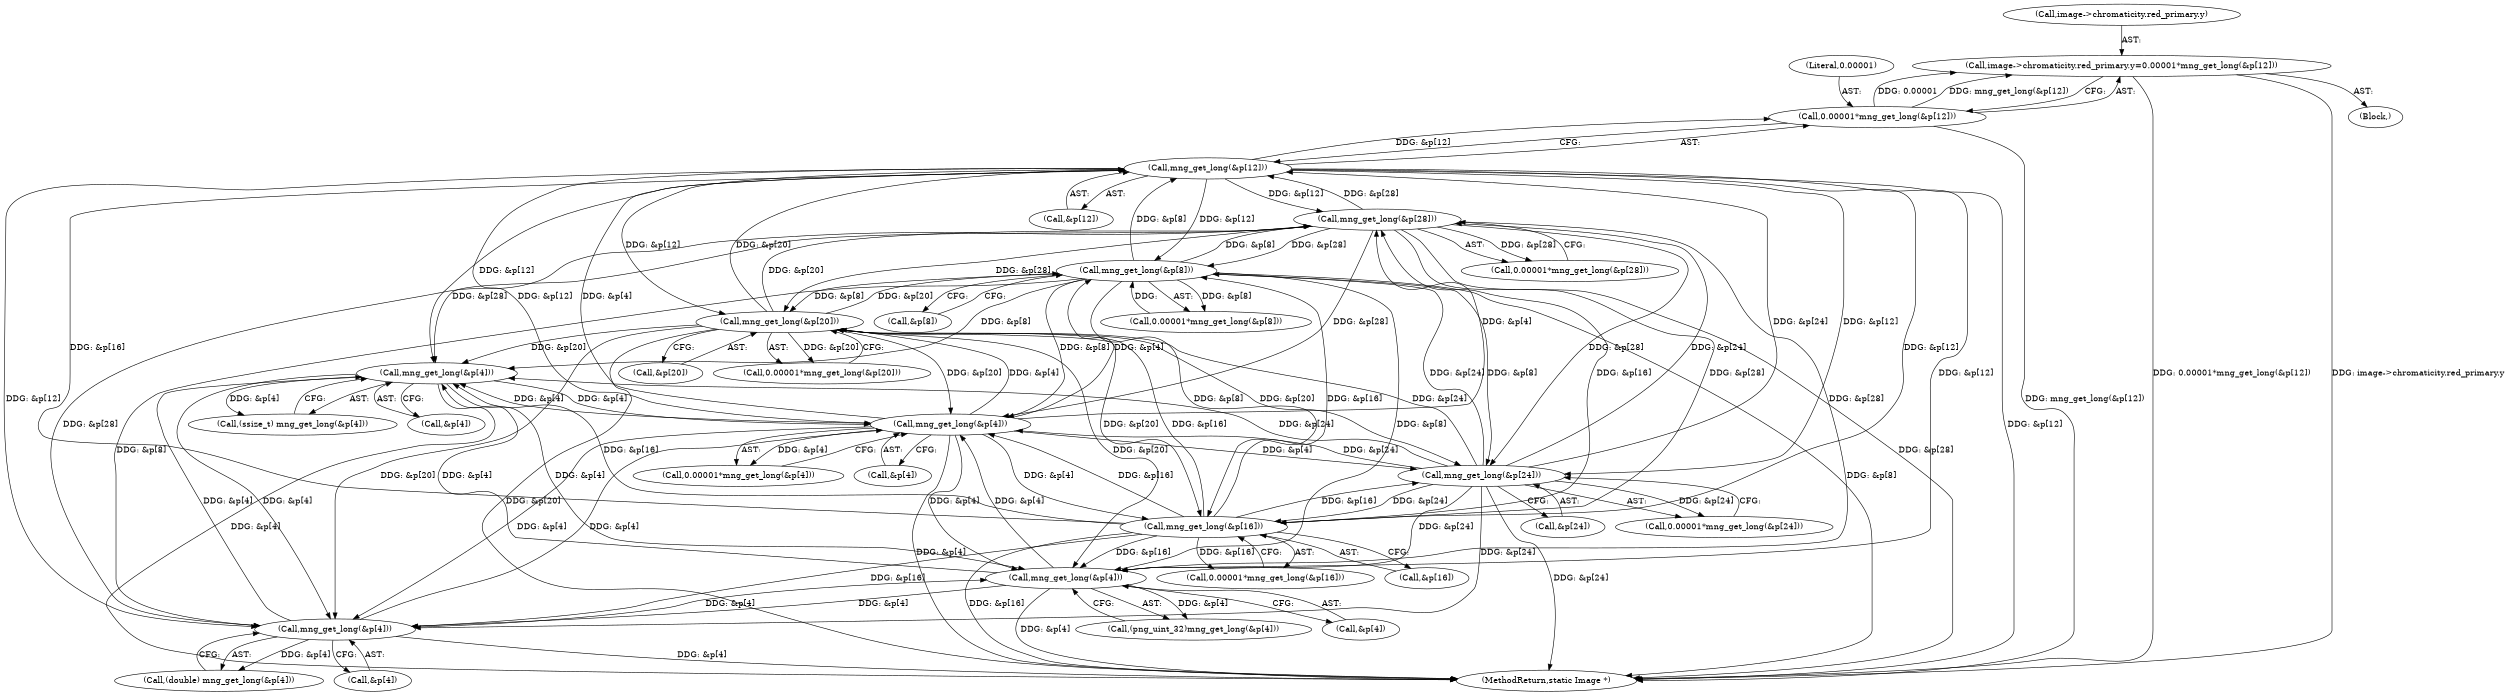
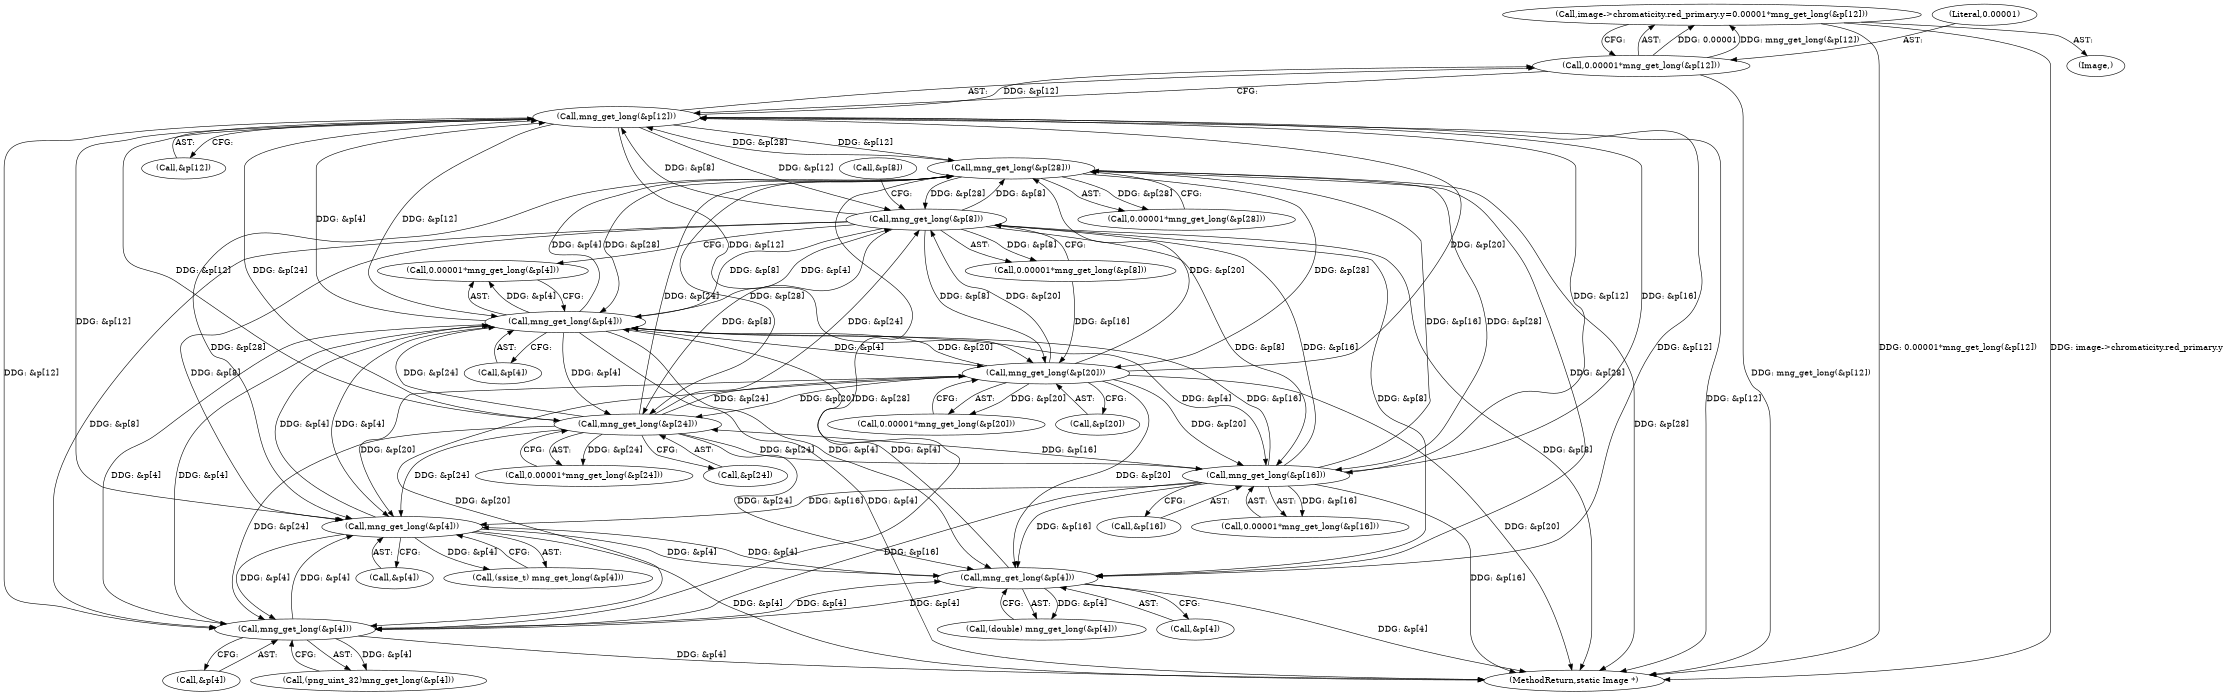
  digraph {
    n1 [label="(Call,image->chromaticity.red_primary.y=0.00001*mng_get_long(&p[12]))"]
    n2 [label="(Call,0.00001*mng_get_long(&p[12]))"]
    n3 [label="(MethodReturn,static Image *)"]
-   n4 [label="(Block,)"]
+   n4 [label="(Image,)"]
    n5 [label="(Call,mng_get_long(&p[12]))"]
    n6 [label="(Call,mng_get_long(&p[28]))"]
    n7 [label="(Call,mng_get_long(&p[8]))"]
    n8 [label="(Call,mng_get_long(&p[20]))"]
    n9 [label="(Call,mng_get_long(&p[24]))"]
    n10 [label="(Call,mng_get_long(&p[16]))"]
    n11 [label="(Call,mng_get_long(&p[4]))"]
    n12 [label="(Call,mng_get_long(&p[4]))"]
    n13 [label="(Call,mng_get_long(&p[4]))"]
    n14 [label="(Call,mng_get_long(&p[4]))"]
    n15 [label="(Call,&p[12])"]
    n16 [label="(Call,0.00001*mng_get_long(&p[28]))"]
    n17 [label="(Call,0.00001*mng_get_long(&p[8]))"]
    n18 [label="(Call,&p[8])"]
    n19 [label="(Call,&p[20])"]
    n20 [label="(Call,0.00001*mng_get_long(&p[20]))"]
    n21 [label="(Call,&p[24])"]
    n22 [label="(Call,0.00001*mng_get_long(&p[24]))"]
    n23 [label="(Call,0.00001*mng_get_long(&p[16]))"]
    n24 [label="(Call,&p[16])"]
    n25 [label="(Call,0.00001*mng_get_long(&p[4]))"]
    n26 [label="(Call,&p[4])"]
    n27 [label="(Call,(double) mng_get_long(&p[4]))"]
    n28 [label="(Call,&p[4])"]
    n29 [label="(Call,(png_uint_32)mng_get_long(&p[4]))"]
    n30 [label="(Call,&p[4])"]
    n31 [label="(Call,(ssize_t) mng_get_long(&p[4]))"]
    n32 [label="(Call,&p[4])"]
    n33 [label="(Literal,0.00001)"]
-   n34 [label="(Call,image->chromaticity.red_primary.y)"]
    n1 -> n2 [label="CFG: "]
    n1 -> n3 [label="DDG: 0.00001*mng_get_long(&p[12])"]
    n1 -> n3 [label="DDG: image->chromaticity.red_primary.y"]
    n1 -> n4 [label="AST: "]
    n2 -> n1 [label="AST: "]
    n2 -> n1 [label="DDG: 0.00001"]
    n2 -> n1 [label="DDG: mng_get_long(&p[12])"]
    n2 -> n3 [label="DDG: mng_get_long(&p[12])"]
    n2 -> n5 [label="CFG: "]
    n5 -> n2 [label="AST: "]
    n5 -> n2 [label="DDG: &p[12]"]
    n5 -> n3 [label="DDG: &p[12]"]
    n5 -> n6 [label="DDG: &p[12]"]
    n5 -> n7 [label="DDG: &p[12]"]
    n5 -> n8 [label="DDG: &p[12]"]
    n5 -> n9 [label="DDG: &p[12]"]
    n5 -> n10 [label="DDG: &p[12]"]
    n5 -> n11 [label="DDG: &p[12]"]
    n5 -> n12 [label="DDG: &p[12]"]
    n5 -> n13 [label="DDG: &p[12]"]
    n5 -> n14 [label="DDG: &p[12]"]
-   n5 -> n15 [label="AST: "]
+   n5 -> n15 [label="CFG: "]
    n6 -> n3 [label="DDG: &p[28]"]
    n6 -> n5 [label="DDG: &p[28]"]
    n6 -> n7 [label="DDG: &p[28]"]
    n6 -> n8 [label="DDG: &p[28]"]
    n6 -> n9 [label="DDG: &p[28]"]
    n6 -> n10 [label="DDG: &p[28]"]
    n6 -> n11 [label="DDG: &p[28]"]
    n6 -> n12 [label="DDG: &p[28]"]
    n6 -> n13 [label="DDG: &p[28]"]
    n6 -> n14 [label="DDG: &p[28]"]
    n6 -> n16 [label="AST: "]
    n6 -> n16 [label="DDG: &p[28]"]
    n7 -> n3 [label="DDG: &p[8]"]
    n7 -> n5 [label="DDG: &p[8]"]
    n7 -> n6 [label="DDG: &p[8]"]
    n7 -> n8 [label="DDG: &p[8]"]
    n7 -> n9 [label="DDG: &p[8]"]
    n7 -> n10 [label="DDG: &p[8]"]
    n7 -> n11 [label="DDG: &p[8]"]
    n7 -> n12 [label="DDG: &p[8]"]
    n7 -> n13 [label="DDG: &p[8]"]
    n7 -> n14 [label="DDG: &p[8]"]
    n7 -> n17 [label="AST: "]
    n7 -> n17 [label="DDG: &p[8]"]
-   n7 -> n18 [label="CFG: "]
+   n7 -> n25 [label="CFG: "]
    n8 -> n3 [label="DDG: &p[20]"]
    n8 -> n5 [label="DDG: &p[20]"]
    n8 -> n6 [label="DDG: &p[20]"]
    n8 -> n7 [label="DDG: &p[20]"]
    n8 -> n9 [label="DDG: &p[20]"]
    n8 -> n10 [label="DDG: &p[20]"]
    n8 -> n11 [label="DDG: &p[20]"]
    n8 -> n12 [label="DDG: &p[20]"]
    n8 -> n13 [label="DDG: &p[20]"]
    n8 -> n14 [label="DDG: &p[20]"]
    n8 -> n19 [label="CFG: "]
    n8 -> n20 [label="AST: "]
    n8 -> n20 [label="DDG: &p[20]"]
-   n9 -> n3 [label="DDG: &p[24]"]
    n9 -> n5 [label="DDG: &p[24]"]
    n9 -> n6 [label="DDG: &p[24]"]
    n9 -> n7 [label="DDG: &p[24]"]
    n9 -> n8 [label="DDG: &p[24]"]
    n9 -> n10 [label="DDG: &p[24]"]
    n9 -> n11 [label="DDG: &p[24]"]
    n9 -> n12 [label="DDG: &p[24]"]
    n9 -> n13 [label="DDG: &p[24]"]
    n9 -> n14 [label="DDG: &p[24]"]
    n9 -> n21 [label="CFG: "]
    n9 -> n22 [label="AST: "]
    n9 -> n22 [label="DDG: &p[24]"]
    n10 -> n3 [label="DDG: &p[16]"]
    n10 -> n5 [label="DDG: &p[16]"]
    n10 -> n6 [label="DDG: &p[16]"]
    n10 -> n7 [label="DDG: &p[16]"]
-   n10 -> n8 [label="DDG: &p[16]"]
+   n17 -> n8 [label="DDG: &p[16]"]
    n10 -> n9 [label="DDG: &p[16]"]
    n10 -> n11 [label="DDG: &p[16]"]
    n10 -> n12 [label="DDG: &p[16]"]
    n10 -> n13 [label="DDG: &p[16]"]
    n10 -> n14 [label="DDG: &p[16]"]
    n10 -> n23 [label="AST: "]
    n10 -> n23 [label="DDG: &p[16]"]
    n10 -> n24 [label="CFG: "]
    n11 -> n3 [label="DDG: &p[4]"]
    n11 -> n5 [label="DDG: &p[4]"]
    n11 -> n6 [label="DDG: &p[4]"]
    n11 -> n7 [label="DDG: &p[4]"]
    n11 -> n8 [label="DDG: &p[4]"]
    n11 -> n9 [label="DDG: &p[4]"]
    n11 -> n10 [label="DDG: &p[4]"]
    n11 -> n12 [label="DDG: &p[4]"]
    n11 -> n13 [label="DDG: &p[4]"]
    n11 -> n14 [label="DDG: &p[4]"]
    n11 -> n25 [label="AST: "]
    n11 -> n25 [label="DDG: &p[4]"]
    n11 -> n26 [label="CFG: "]
    n12 -> n3 [label="DDG: &p[4]"]
    n12 -> n11 [label="DDG: &p[4]"]
    n12 -> n13 [label="DDG: &p[4]"]
    n12 -> n14 [label="DDG: &p[4]"]
    n12 -> n27 [label="AST: "]
    n12 -> n27 [label="DDG: &p[4]"]
    n12 -> n28 [label="CFG: "]
    n13 -> n3 [label="DDG: &p[4]"]
    n13 -> n11 [label="DDG: &p[4]"]
    n13 -> n12 [label="DDG: &p[4]"]
    n13 -> n14 [label="DDG: &p[4]"]
    n13 -> n29 [label="AST: "]
    n13 -> n29 [label="DDG: &p[4]"]
    n13 -> n30 [label="CFG: "]
    n14 -> n3 [label="DDG: &p[4]"]
    n14 -> n11 [label="DDG: &p[4]"]
    n14 -> n12 [label="DDG: &p[4]"]
    n14 -> n13 [label="DDG: &p[4]"]
    n14 -> n31 [label="AST: "]
    n14 -> n31 [label="DDG: &p[4]"]
    n14 -> n32 [label="CFG: "]
    n15 -> n5 [label="AST: "]
    n16 -> n6 [label="CFG: "]
-   n17 -> n7 [label="DDG: "]
+   n17 -> n7 [label="CFG: "]
    n18 -> n7 [label="CFG: "]
    n19 -> n8 [label="AST: "]
    n20 -> n8 [label="CFG: "]
    n21 -> n9 [label="AST: "]
    n22 -> n9 [label="CFG: "]
-   n23 -> n10 [label="CFG: "]
+   n23 -> n10 [label="AST: "]
    n24 -> n10 [label="AST: "]
    n25 -> n11 [label="CFG: "]
    n26 -> n11 [label="AST: "]
    n27 -> n12 [label="CFG: "]
    n28 -> n12 [label="AST: "]
    n29 -> n13 [label="CFG: "]
    n30 -> n13 [label="AST: "]
    n31 -> n14 [label="CFG: "]
    n32 -> n14 [label="AST: "]
    n33 -> n2 [label="AST: "]
-   n34 -> n1 [label="AST: "]
  }
